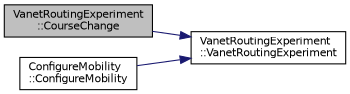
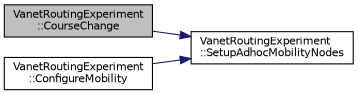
  digraph {
    rankdir=RL
    node [color=black fillcolor=white fontname=Helvetica fontsize=10 shape=record style=filled]
    edge [color=midnightblue dir=back fontname=Helvetica fontsize=10 labelfontname=Helvetica labelfontsize=10 style=solid]
    n1 [fillcolor=grey75 fontcolor=black height=0.2 label="VanetRoutingExperiment\l::CourseChange" width=0.4]
-   n2 [height=0.2 label="VanetRoutingExperiment\l::VanetRoutingExperiment" width=0.4]
-   n3 [height=0.2 label="ConfigureMobility\l::ConfigureMobility" width=0.4]
+   n2 [height=0.2 label="VanetRoutingExperiment\l::SetupAdhocMobilityNodes" width=0.4]
+   n3 [height=0.2 label="VanetRoutingExperiment\l::ConfigureMobility" width=0.4]
    n2 -> n1
    n2 -> n3
  }
